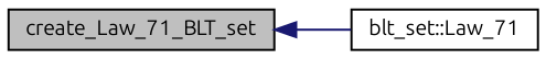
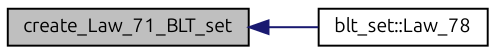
  digraph {
    rankdir=LR
    fontname=Ubuntu
    node [color=black fontname=Ubuntu fontsize=10 shape=record style=filled]
    n1 [fillcolor=grey75 fontcolor=black height=0.2 label=create_Law_71_BLT_set width=0.4]
-   n2 [fillcolor=white height=0.2 label="blt_set::Law_71" width=0.4]
+   n2 [fillcolor=white height=0.2 label="blt_set::Law_78" width=0.4]
    n1 -> n2 [color=midnightblue dir=back fontname=Ubuntu fontsize=10 labelfontname=Helvetica labelfontsize=10 style=solid]
  }
